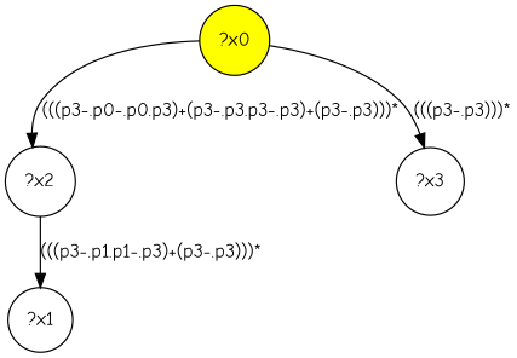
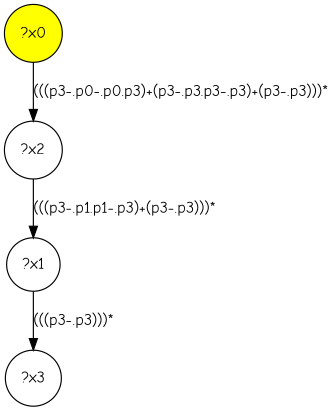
  digraph {
    fontname="Comic Neue"
    node [fontname="Comic Neue" shape=circle]
    edge [fontname="Comic Neue"]
    n1 [fillcolor=yellow label="?x0" style="filled,"]
    n2 [label="?x2"]
    n3 [label="?x3"]
    n4 [label="?x1"]
    n1 -> n2 [label="(((p3-.p0-.p0.p3)+(p3-.p3.p3-.p3)+(p3-.p3)))*"]
-   n1 -> n3 [label="(((p3-.p3)))*"]
+   n4 -> n3 [label="(((p3-.p3)))*"]
    n2 -> n4 [label="(((p3-.p1.p1-.p3)+(p3-.p3)))*"]
  }
